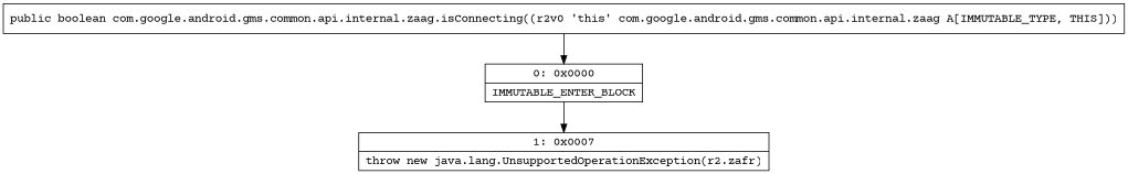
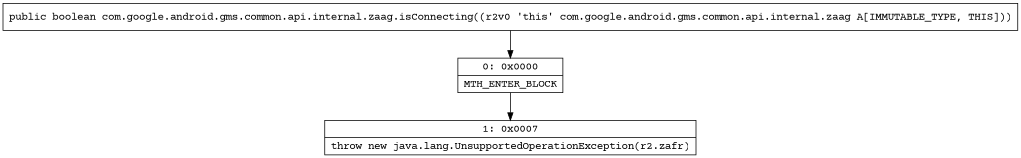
  digraph {
    fontname="Courier Prime"
    node [shape=record fontname="Courier Prime"]
    edge [fontname="Courier Prime"]
-   n1 [label="{0\:\ 0x0000|IMMUTABLE_ENTER_BLOCK\l}"]
+   n1 [label="{0\:\ 0x0000|MTH_ENTER_BLOCK\l}"]
    n2 [label="{1\:\ 0x0007|throw new java.lang.UnsupportedOperationException(r2.zafr)\l}"]
    n3 [label="{public boolean com.google.android.gms.common.api.internal.zaag.isConnecting((r2v0 'this' com.google.android.gms.common.api.internal.zaag A[IMMUTABLE_TYPE, THIS])) }"]
    n1 -> n2
    n3 -> n1
  }
